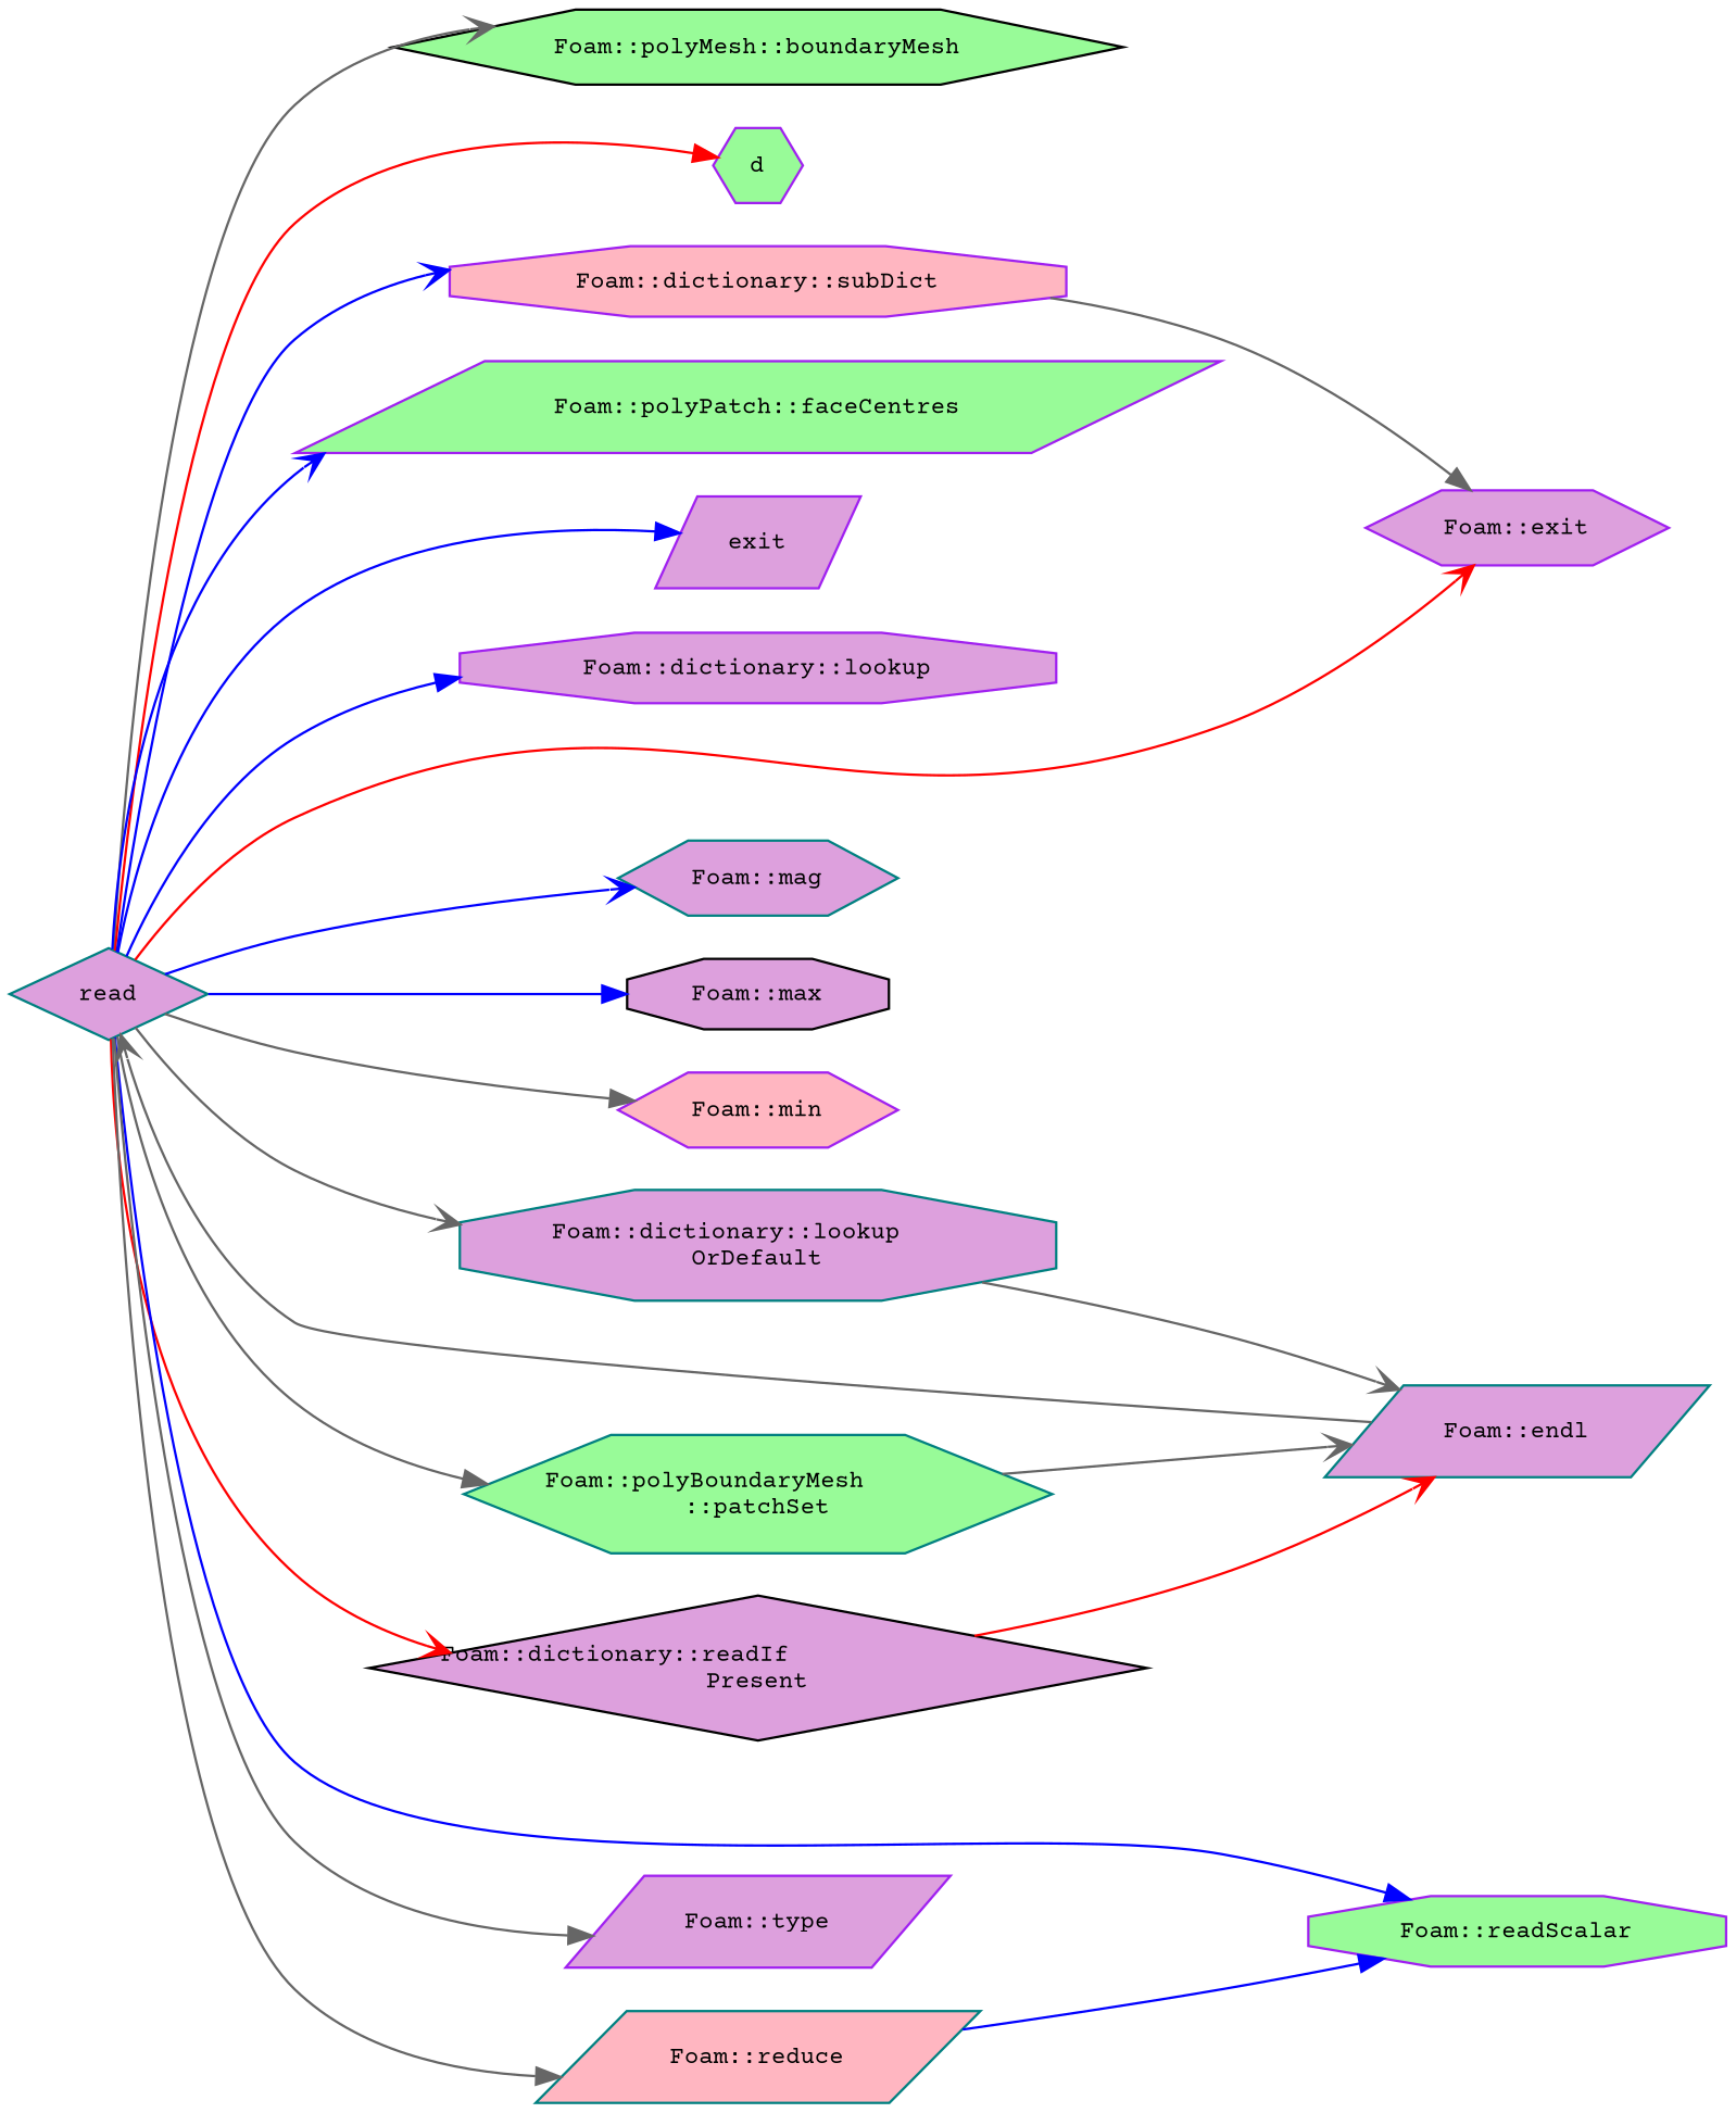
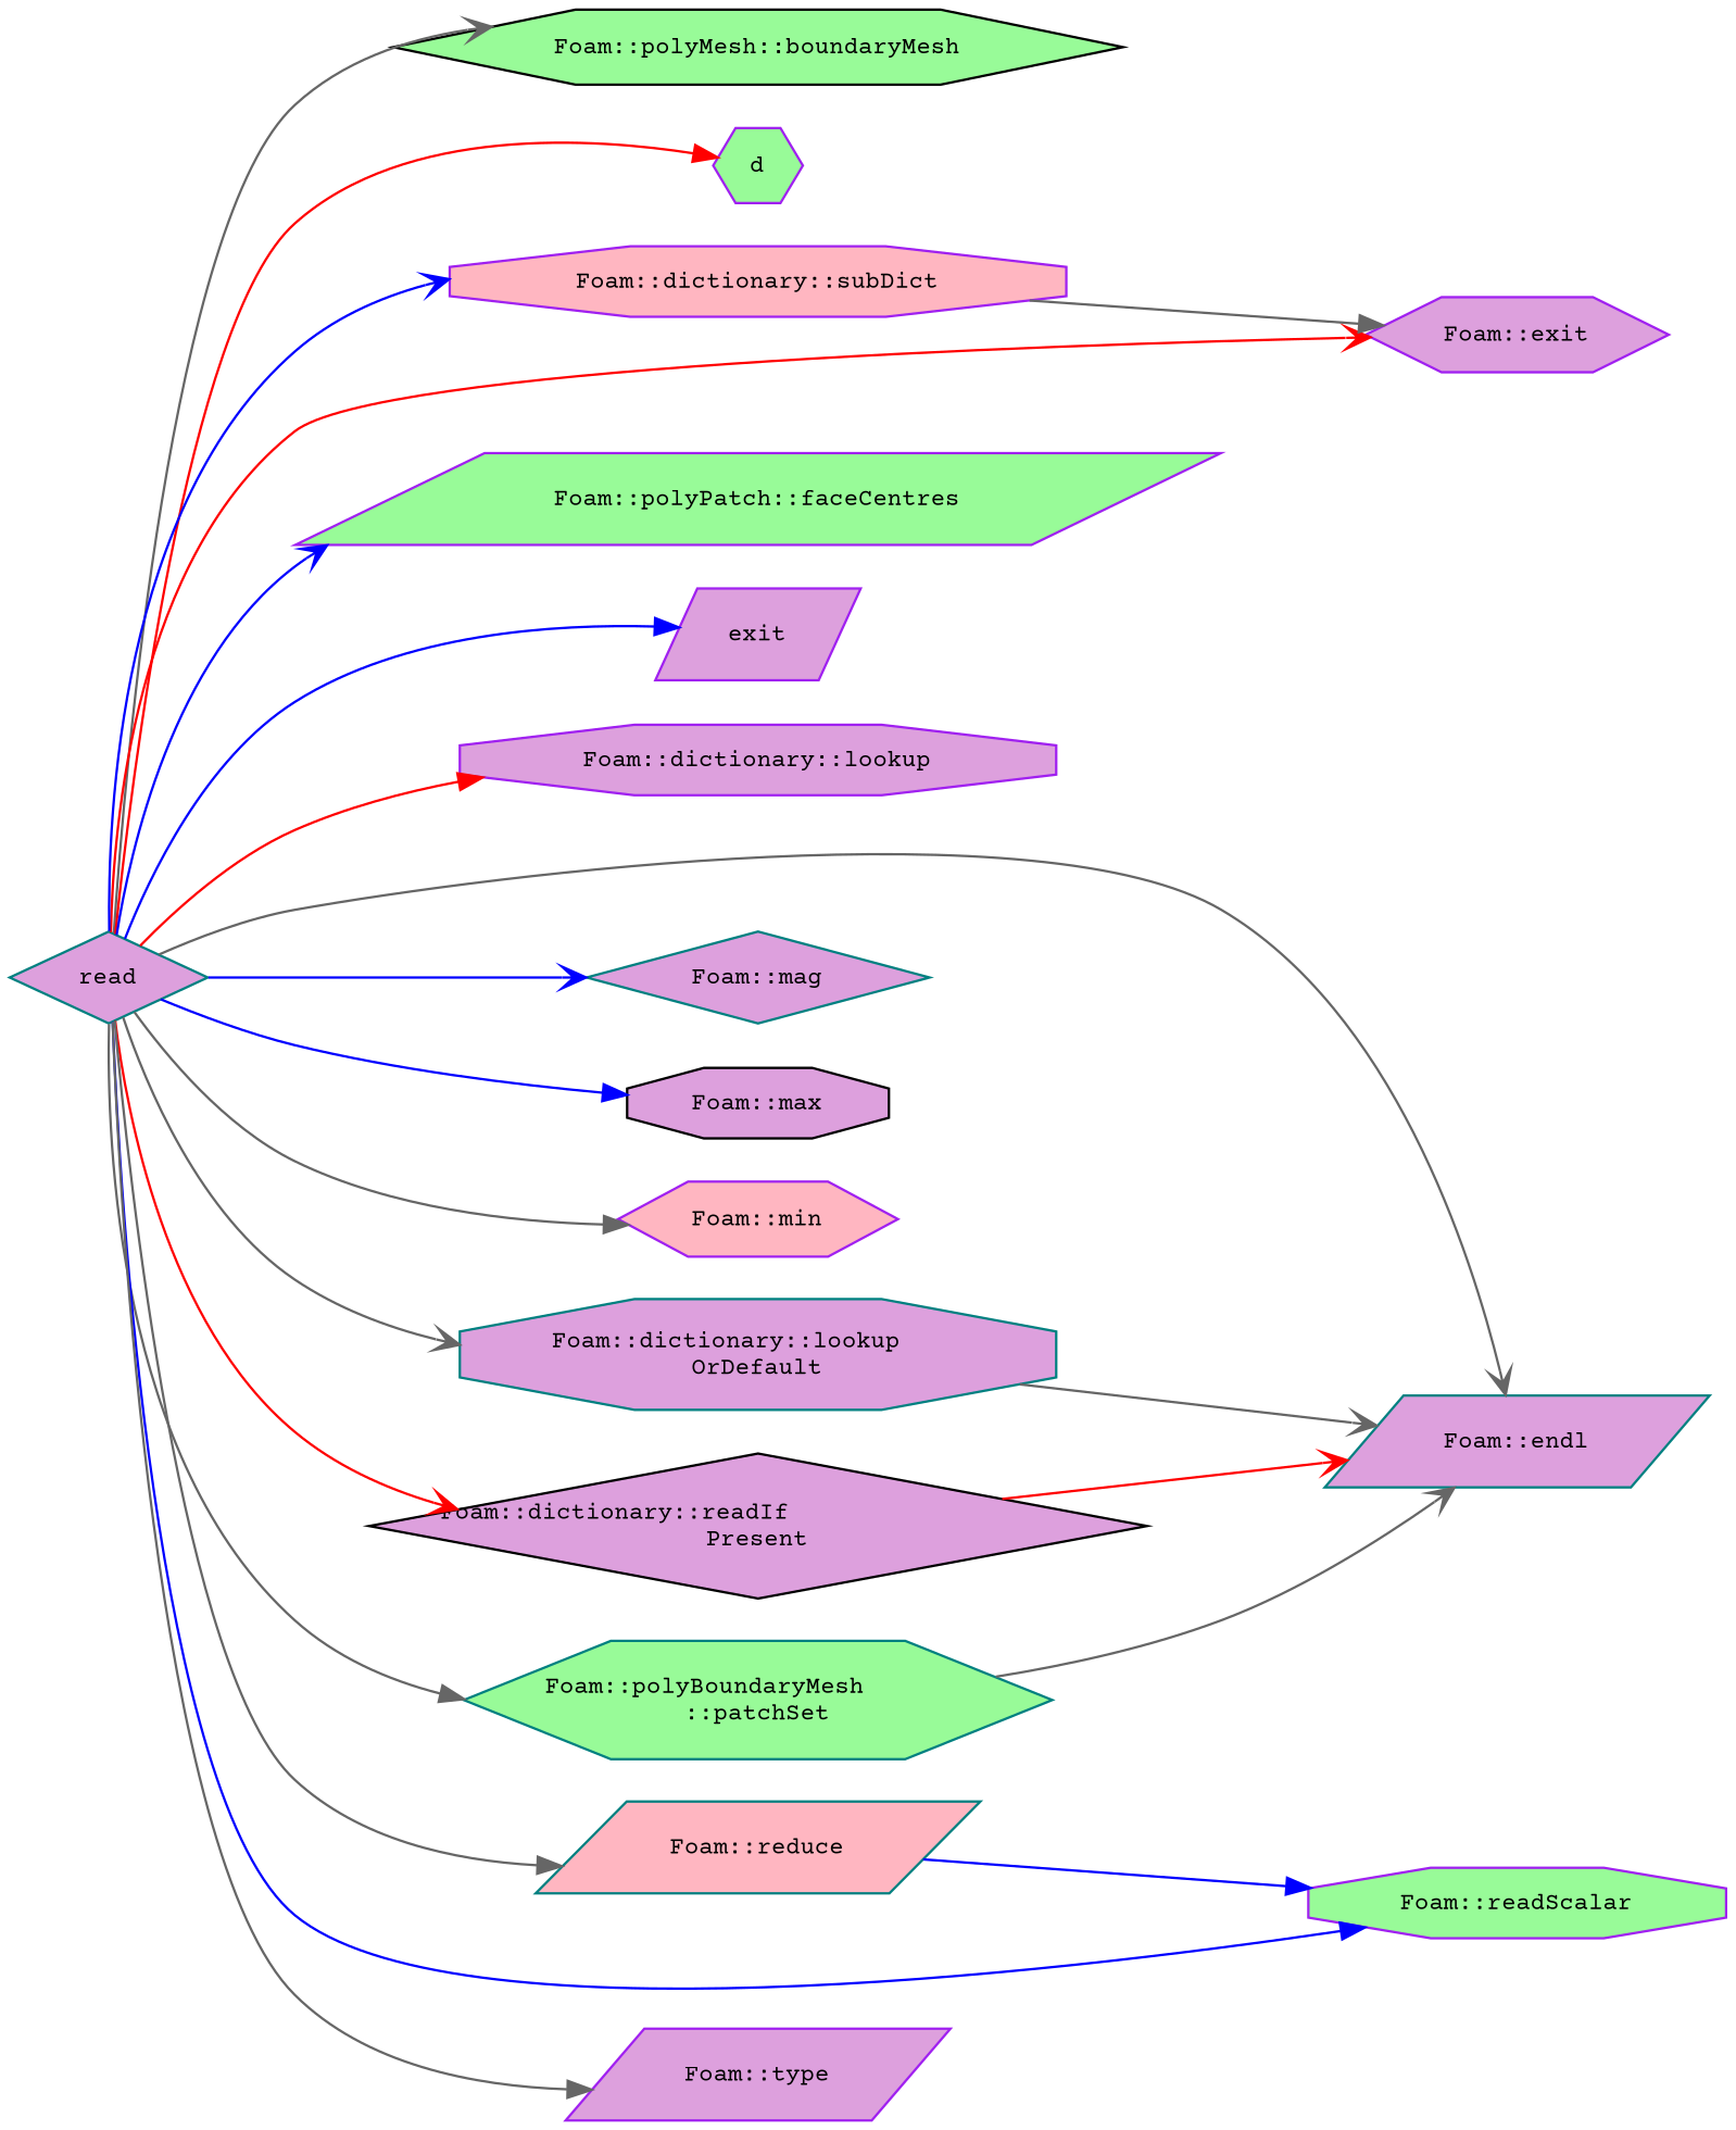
  digraph {
    fontname="Courier Prime"
    rankdir=LR
    node [color=purple fillcolor=plum fontname="Courier Prime" fontsize=10 shape=hexagon style=filled]
    edge [arrowhead=vee color=gray40 fontname="Courier Prime" fontsize=10 labelfontname=FreeSans labelfontsize=10 style=solid]
    n1 [color=teal fontcolor=black height=0.2 label=read shape=diamond width=0.4]
    n2 [color=black fillcolor=palegreen height=0.2 label="Foam::polyMesh::boundaryMesh" width=0.4]
    n3 [fillcolor=palegreen height=0.2 label=d width=0.4]
    n4 [color=teal height=0.2 label="Foam::endl" shape=parallelogram width=0.4]
    n5 [height=0.2 label="Foam::exit" width=0.4]
    n6 [fillcolor=palegreen height=0.2 label="Foam::polyPatch::faceCentres" shape=parallelogram width=0.4]
    n7 [height=0.2 label=exit shape=parallelogram width=0.4]
    n8 [height=0.2 label="Foam::dictionary::lookup" shape=octagon width=0.4]
    n9 [color=teal height=0.2 label="Foam::dictionary::lookup\lOrDefault" shape=octagon width=0.4]
-   n10 [color=teal height=0.2 label="Foam::mag" width=0.4]
+   n10 [color=teal height=0.2 label="Foam::mag" shape=diamond width=0.4]
    n11 [color=black height=0.2 label="Foam::max" shape=octagon width=0.4]
    n12 [fillcolor=lightpink height=0.2 label="Foam::min" width=0.4]
    n13 [color=teal fillcolor=palegreen height=0.2 label="Foam::polyBoundaryMesh\l::patchSet" width=0.4]
    n14 [color=black height=0.2 label="Foam::dictionary::readIf\lPresent" shape=diamond width=0.4]
    n15 [fillcolor=palegreen height=0.2 label="Foam::readScalar" shape=octagon width=0.4]
    n16 [color=teal fillcolor=lightpink height=0.2 label="Foam::reduce" shape=parallelogram width=0.4]
    n17 [fillcolor=lightpink height=0.2 label="Foam::dictionary::subDict" shape=octagon width=0.4]
    n18 [height=0.2 label="Foam::type" shape=parallelogram width=0.4]
    n1 -> n2
    n1 -> n3 [arrowhead=normal color=red]
-   n4 -> n1
+   n1 -> n4
    n1 -> n5 [color=red]
    n1 -> n6 [color=blue]
    n1 -> n7 [arrowhead=normal color=blue]
-   n1 -> n8 [arrowhead=normal color=blue]
+   n1 -> n8 [arrowhead=normal color=red]
    n1 -> n9
    n1 -> n10 [color=blue]
    n1 -> n11 [arrowhead=normal color=blue]
    n1 -> n12 [arrowhead=normal]
    n1 -> n13 [arrowhead=normal]
    n1 -> n14 [color=red]
    n1 -> n15 [arrowhead=normal color=blue]
    n1 -> n16 [arrowhead=normal]
    n1 -> n17 [color=blue]
    n1 -> n18 [arrowhead=normal]
    n9 -> n4
    n13 -> n4
    n14 -> n4 [color=red]
    n16 -> n15 [arrowhead=normal color=blue]
    n17 -> n5 [arrowhead=normal]
  }
